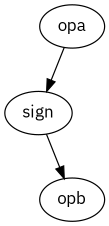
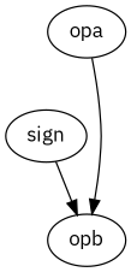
  strict digraph {
    fontname="IBM Plex Sans"
    node [complexity=3 fontname="IBM Plex Sans" importance=0.0147815849309 rank=0.00492719497697]
    edge [fontname="IBM Plex Sans"]
    sign [complexity=0 importance=0.00833142989916 rank=0.0]
    opa
    opb
    sign -> opb
-   opa -> sign
+   opa -> opb
  }
